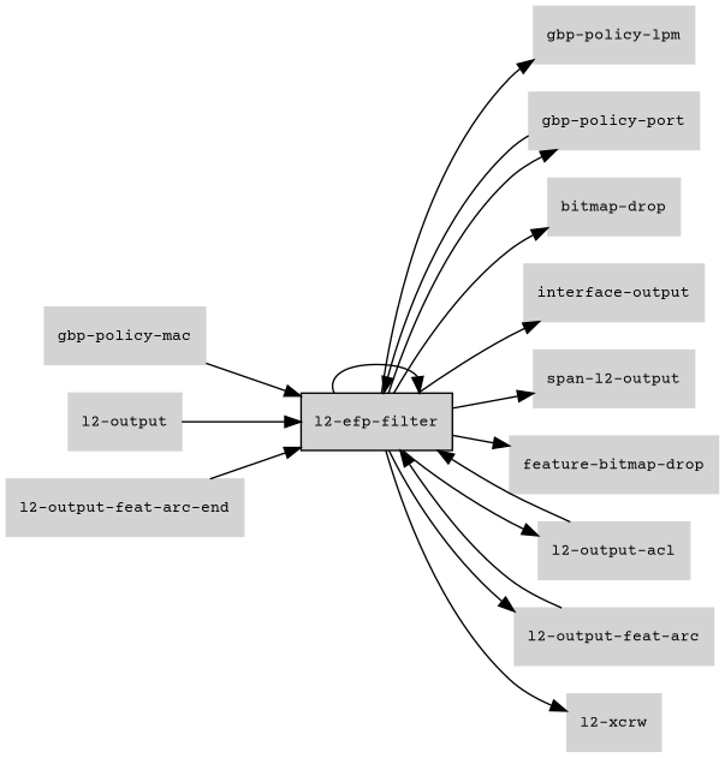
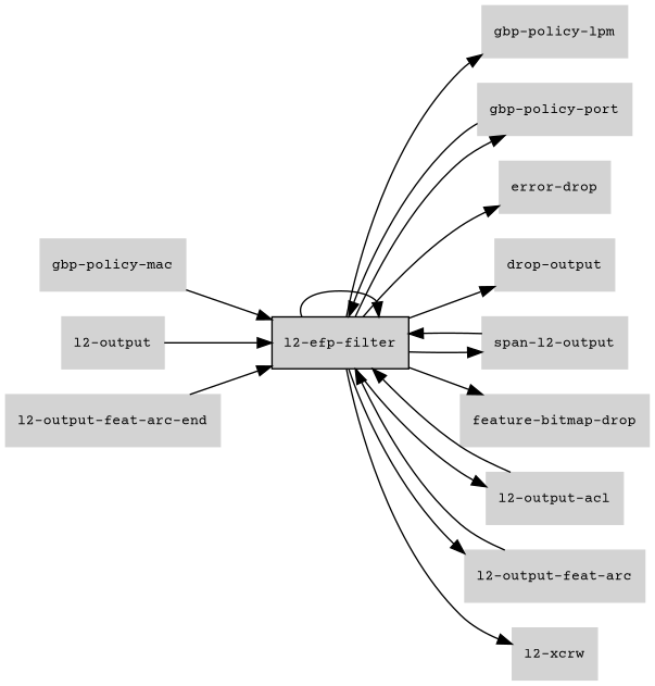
  digraph {
    fontname="Courier Prime"
    rankdir=LR
    node [color=lightgray fillcolor=lightgray fontcolor=black fontname="Courier Prime" fontsize=10 shape=box style=filled]
    edge [fontname="Courier Prime" fontsize=8]
    "l2-efp-filter" [color=black]
    "gbp-policy-lpm"
    "gbp-policy-port"
-   "error-drop" [label="bitmap-drop"]
-   "interface-output"
+   "error-drop"
+   "interface-output" [label="drop-output"]
    "span-l2-output"
    "feature-bitmap-drop"
    "l2-output-acl"
    "l2-output-feat-arc"
    "l2-xcrw"
    "gbp-policy-mac"
    "l2-output"
    "l2-output-feat-arc-end"
    "l2-efp-filter" -> "l2-efp-filter"
    "l2-efp-filter" -> "gbp-policy-lpm"
    "l2-efp-filter" -> "gbp-policy-port"
    "l2-efp-filter" -> "error-drop"
    "l2-efp-filter" -> "interface-output"
    "l2-efp-filter" -> "span-l2-output"
    "l2-efp-filter" -> "feature-bitmap-drop"
    "l2-efp-filter" -> "l2-output-acl"
    "l2-efp-filter" -> "l2-output-feat-arc"
    "l2-efp-filter" -> "l2-xcrw"
    "gbp-policy-port" -> "l2-efp-filter"
+   "span-l2-output" -> "l2-efp-filter"
    "l2-output-acl" -> "l2-efp-filter"
    "l2-output-feat-arc" -> "l2-efp-filter"
    "gbp-policy-mac" -> "l2-efp-filter"
    "l2-output" -> "l2-efp-filter"
    "l2-output-feat-arc-end" -> "l2-efp-filter"
  }
